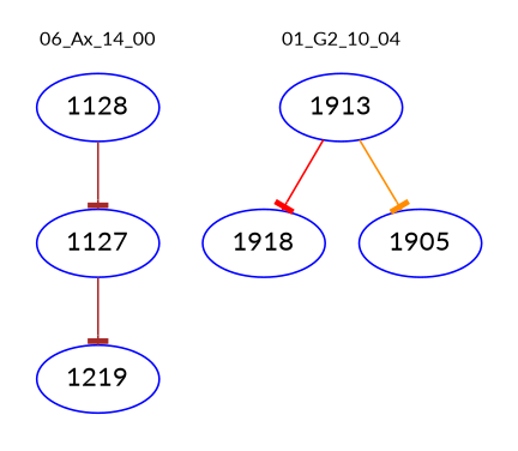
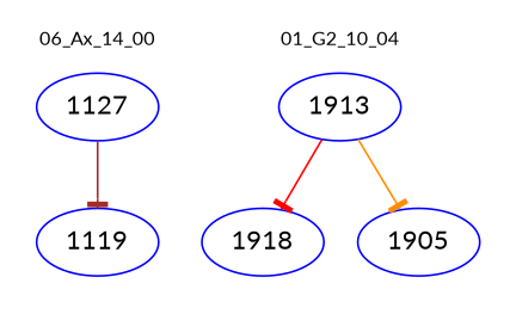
  digraph {
    fontname=Lato
    node [color=blue fontname=Lato]
    edge [arrowhead=tee color=brown fontname=Lato]
-   n1 [label=1128]
    n2 [label=1127]
-   n3 [label=1219]
+   n3 [label=1119]
    n4 [label=1918]
    n5 [label=1913]
    n6 [label=1905]
    subgraph cluster_1 {
      color=white
      fontsize=10
      label="06_Ax_14_00"
-     n1
      n2
      n3
    }
    subgraph cluster_2 {
      color=white
      fontsize=10
      label="01_G2_10_04"
      n4
      n5
      n6
    }
-   n1 -> n2
    n2 -> n3
    n5 -> n4 [color=red]
    n5 -> n6 [color=darkorange]
  }
